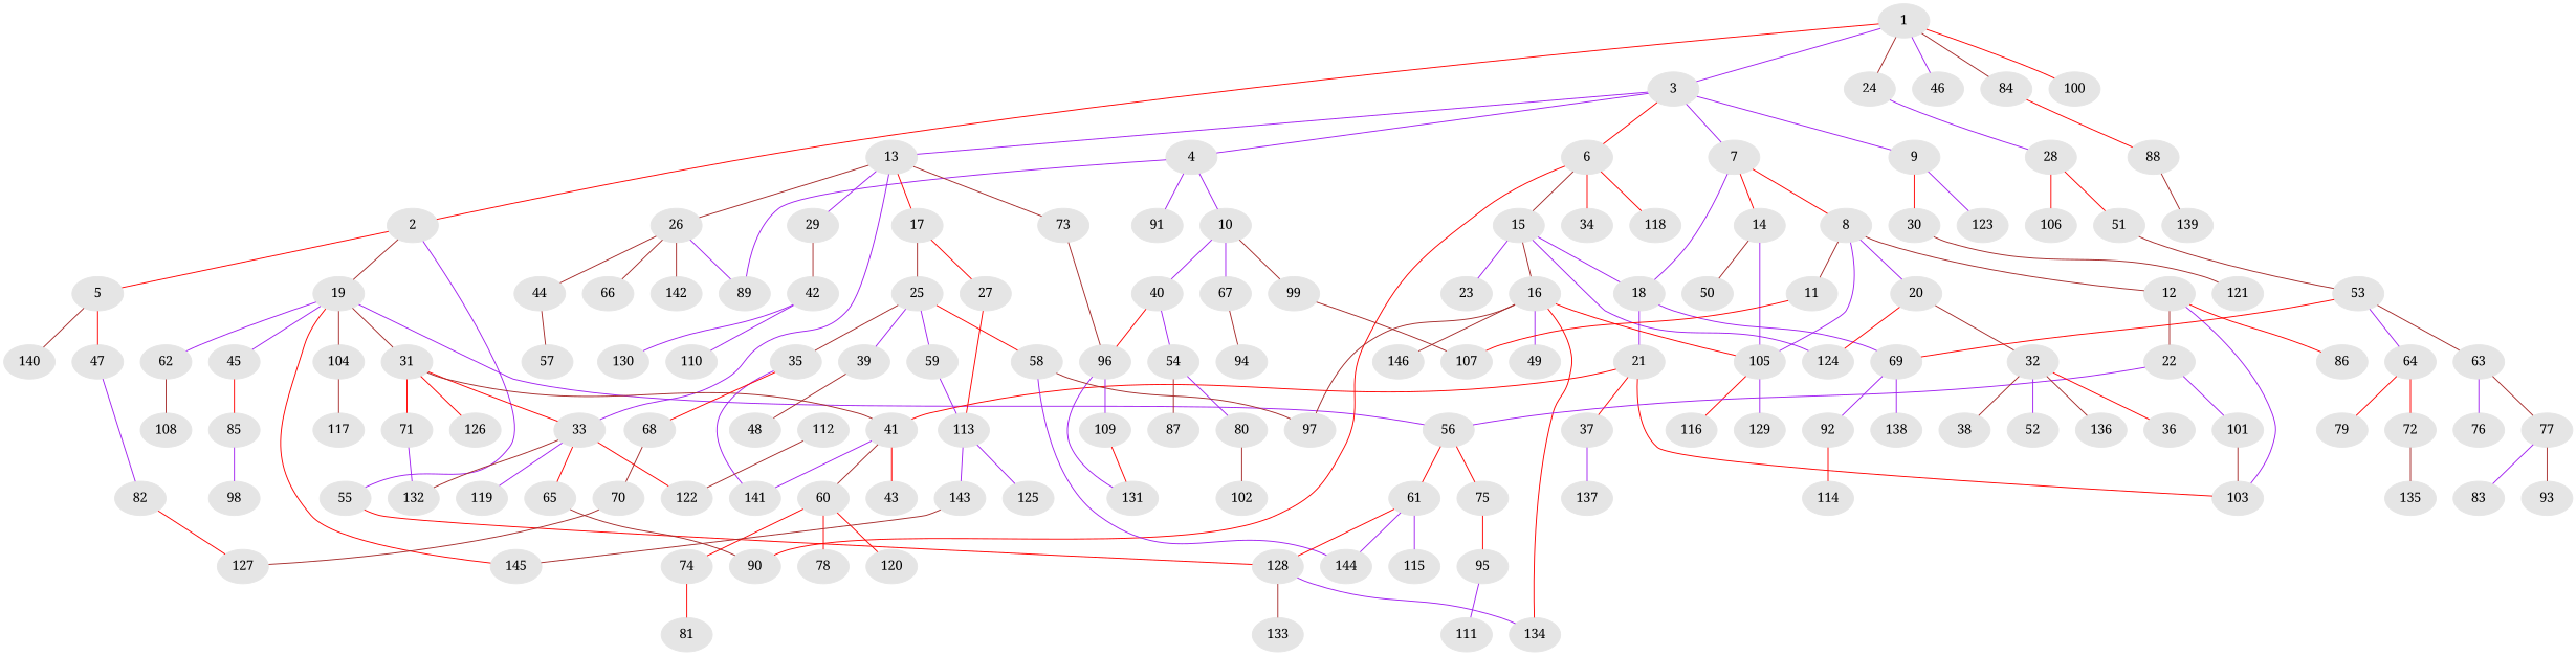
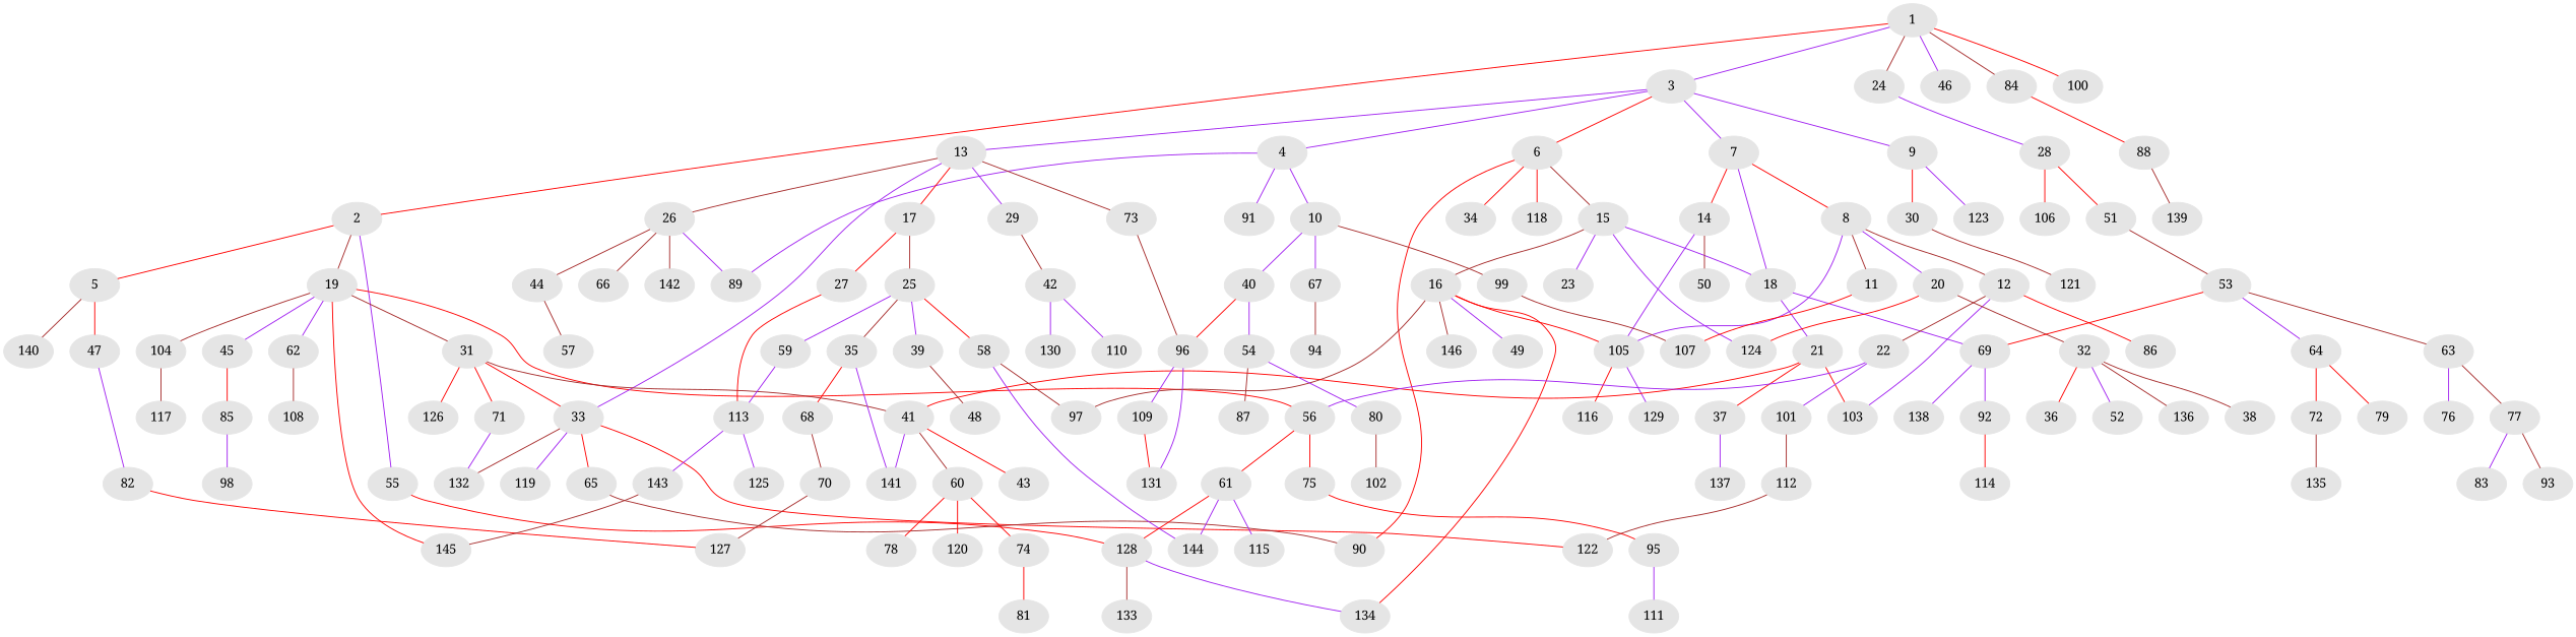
  graph {
    fontname="Noto Serif"
    node [color=gray90 fontname="Noto Serif" style=filled]
    edge [color=purple fontname="Noto Serif"]
    1
    2
    3
    24
    46
    84
    100
    5
    19
    55
    4
    6
    7
    9
    13
    28
    88
    47
    140
    31
    45
    56
    62
    104
    145
    128
    10
    89
    91
    15
    34
    90
    118
    8
    14
    18
    30
    123
    17
    26
    29
    33
    73
    40
    67
    99
    82
    16
    23
    124
    11
    12
    20
    105
    50
    21
    69
    107
    22
    86
    103
    32
    116
    129
    121
    54
    96
    94
    101
    25
    27
    44
    66
    142
    42
    65
    119
    122
    132
    49
    97
    134
    146
    35
    39
    58
    59
    113
    37
    41
    92
    138
    71
    126
    85
    61
    75
    108
    117
    36
    38
    52
    136
    137
    141
    43
    60
    112
    51
    106
    68
    48
    144
    57
    125
    143
    53
    110
    130
    70
    80
    87
    109
    131
    74
    78
    120
    98
    127
    63
    64
    76
    77
    72
    79
    102
    133
    115
    95
    81
    83
    93
    135
    114
    111
    139
    1 -- 2 [color=red]
    1 -- 3
    1 -- 24 [color=brown]
    1 -- 46
    1 -- 84 [color=brown]
    1 -- 100 [color=red]
    2 -- 5 [color=red]
    2 -- 19 [color=brown]
    2 -- 55
    3 -- 4
    3 -- 6 [color=red]
    3 -- 7
    3 -- 9
    3 -- 13
    24 -- 28
    84 -- 88 [color=red]
    5 -- 47 [color=red]
    5 -- 140 [color=brown]
    19 -- 31 [color=brown]
    19 -- 45
-   19 -- 56
+   19 -- 56 [color=red]
    19 -- 62
    19 -- 104 [color=brown]
    19 -- 145 [color=red]
    55 -- 128 [color=red]
    4 -- 10
    4 -- 89
    4 -- 91
    6 -- 15 [color=brown]
    6 -- 34 [color=red]
    6 -- 90 [color=red]
    6 -- 118 [color=red]
    7 -- 8 [color=red]
    7 -- 14 [color=red]
    7 -- 18
    9 -- 30 [color=red]
    9 -- 123
    13 -- 17 [color=red]
    13 -- 26 [color=brown]
    13 -- 29
    13 -- 33
    13 -- 73 [color=brown]
    28 -- 51 [color=red]
    28 -- 106 [color=red]
    88 -- 139 [color=brown]
    47 -- 82
    31 -- 33 [color=red]
    31 -- 41 [color=brown]
    31 -- 71 [color=red]
    31 -- 126 [color=red]
    45 -- 85 [color=red]
    56 -- 61 [color=red]
    56 -- 75 [color=red]
    62 -- 108 [color=brown]
    104 -- 117 [color=brown]
    128 -- 134
    128 -- 133 [color=brown]
    10 -- 40
    10 -- 67
    10 -- 99 [color=brown]
    15 -- 18
    15 -- 16 [color=brown]
    15 -- 23
    15 -- 124
    8 -- 11 [color=brown]
    8 -- 12 [color=brown]
    8 -- 20
    8 -- 105
    14 -- 105
    14 -- 50 [color=brown]
    18 -- 21
    18 -- 69
    30 -- 121 [color=brown]
    17 -- 25 [color=brown]
    17 -- 27 [color=red]
    26 -- 89
    26 -- 44 [color=brown]
    26 -- 66 [color=brown]
    26 -- 142 [color=brown]
    29 -- 42 [color=brown]
    33 -- 65 [color=red]
    33 -- 119
    33 -- 122 [color=red]
    33 -- 132 [color=brown]
    73 -- 96 [color=brown]
    40 -- 54
    40 -- 96 [color=red]
    67 -- 94 [color=brown]
    99 -- 107 [color=brown]
    82 -- 127 [color=red]
    16 -- 105 [color=red]
    16 -- 49
    16 -- 97 [color=brown]
    16 -- 134 [color=red]
    16 -- 146 [color=brown]
    11 -- 107 [color=red]
    12 -- 22 [color=brown]
    12 -- 86 [color=red]
    12 -- 103
    20 -- 124 [color=red]
    20 -- 32 [color=brown]
    105 -- 116 [color=red]
    105 -- 129
    21 -- 103 [color=red]
    21 -- 37 [color=red]
    21 -- 41 [color=red]
    69 -- 92
    69 -- 138
    22 -- 56
    22 -- 101
    32 -- 36 [color=red]
    32 -- 38 [color=brown]
    32 -- 52
    32 -- 136 [color=brown]
    54 -- 80
    54 -- 87 [color=brown]
    96 -- 109
    96 -- 131
-   101 -- 103 [color=brown]
+   101 -- 112 [color=brown]
    25 -- 35 [color=brown]
    25 -- 39
    25 -- 58 [color=red]
    25 -- 59
    27 -- 113 [color=red]
    44 -- 57 [color=brown]
    42 -- 110
    42 -- 130
    65 -- 90 [color=brown]
    35 -- 141
    35 -- 68 [color=red]
    39 -- 48 [color=brown]
    58 -- 97 [color=brown]
    58 -- 144
    59 -- 113
    113 -- 125
    113 -- 143
    37 -- 137
    41 -- 141
    41 -- 43 [color=red]
    41 -- 60 [color=brown]
    92 -- 114 [color=red]
    71 -- 132
    85 -- 98
    61 -- 128 [color=red]
    61 -- 144
    61 -- 115
    75 -- 95 [color=red]
    60 -- 74 [color=red]
    60 -- 78 [color=red]
    60 -- 120 [color=red]
    112 -- 122 [color=brown]
    51 -- 53 [color=brown]
    68 -- 70 [color=brown]
    143 -- 145 [color=brown]
    53 -- 69 [color=red]
    53 -- 63 [color=brown]
    53 -- 64
    70 -- 127 [color=brown]
    80 -- 102 [color=brown]
    109 -- 131 [color=red]
    74 -- 81 [color=red]
    63 -- 76
    63 -- 77 [color=brown]
    64 -- 72 [color=red]
    64 -- 79 [color=red]
    77 -- 83
    77 -- 93 [color=brown]
    72 -- 135 [color=brown]
    95 -- 111
  }
